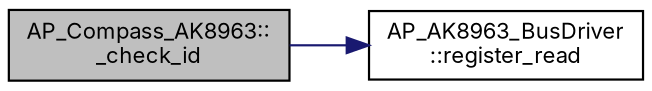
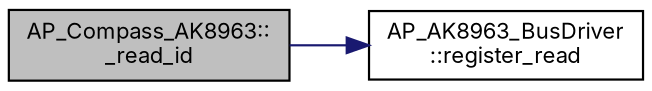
  digraph {
    rankdir=LR
    fontname=Inter
    node [color=black fontname=Inter fontsize=10 shape=record style=filled]
-   n1 [fillcolor=grey75 fontcolor=black height=0.2 label="AP_Compass_AK8963::\l_check_id" width=0.4]
+   n1 [fillcolor=grey75 fontcolor=black height=0.2 label="AP_Compass_AK8963::\l_read_id" width=0.4]
    n2 [fillcolor=white height=0.2 label="AP_AK8963_BusDriver\l::register_read" width=0.4]
    n1 -> n2 [color=midnightblue fontname=Inter fontsize=10 labelfontname=Helvetica labelfontsize=10 style=solid]
  }
